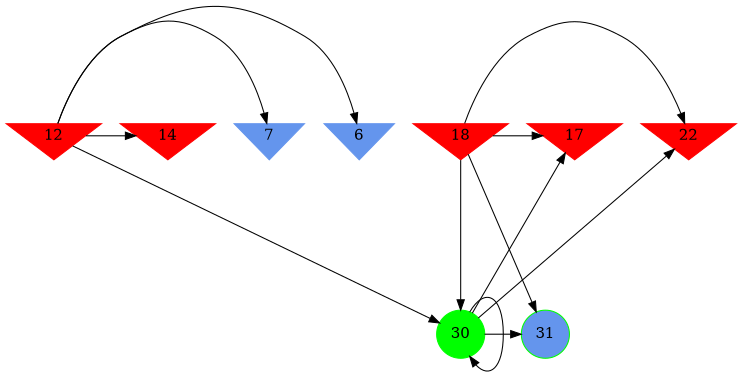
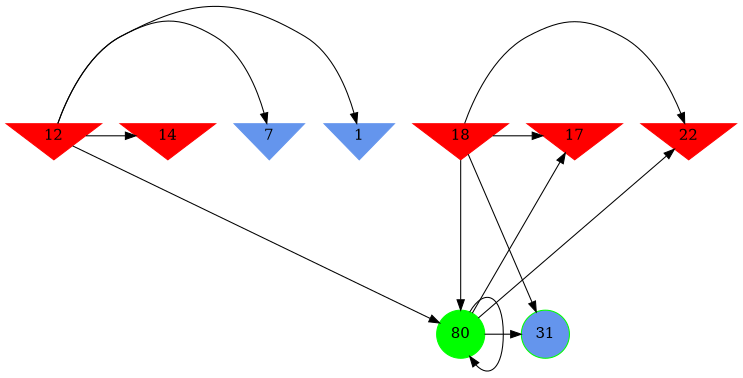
  digraph {
    ranksep=2.0
    node [color=red shape=invtriangle style=filled]
-   1 [color=cornflowerblue label=6]
+   1 [color=cornflowerblue]
    7 [color=cornflowerblue]
    12
    14
    17
    18
    22
-   30 [color=green shape=circle]
+   30 [color=green shape=circle label=80]
    31 [color=green fillcolor=cornflowerblue shape=circle]
    subgraph sub_1 {
      rank=same
      1
      7
      12
      14
      17
      18
      22
    }
    subgraph sub_2 {
      rank=same
    }
    subgraph sub_3 {
      rank=same
      30
      31
    }
    12 -> 1
    12 -> 7
    12 -> 14
    12 -> 30
    18 -> 17
    18 -> 22
    18 -> 30
    18 -> 31
    30 -> 17
    30 -> 22
    30 -> 30
    30 -> 31
  }
